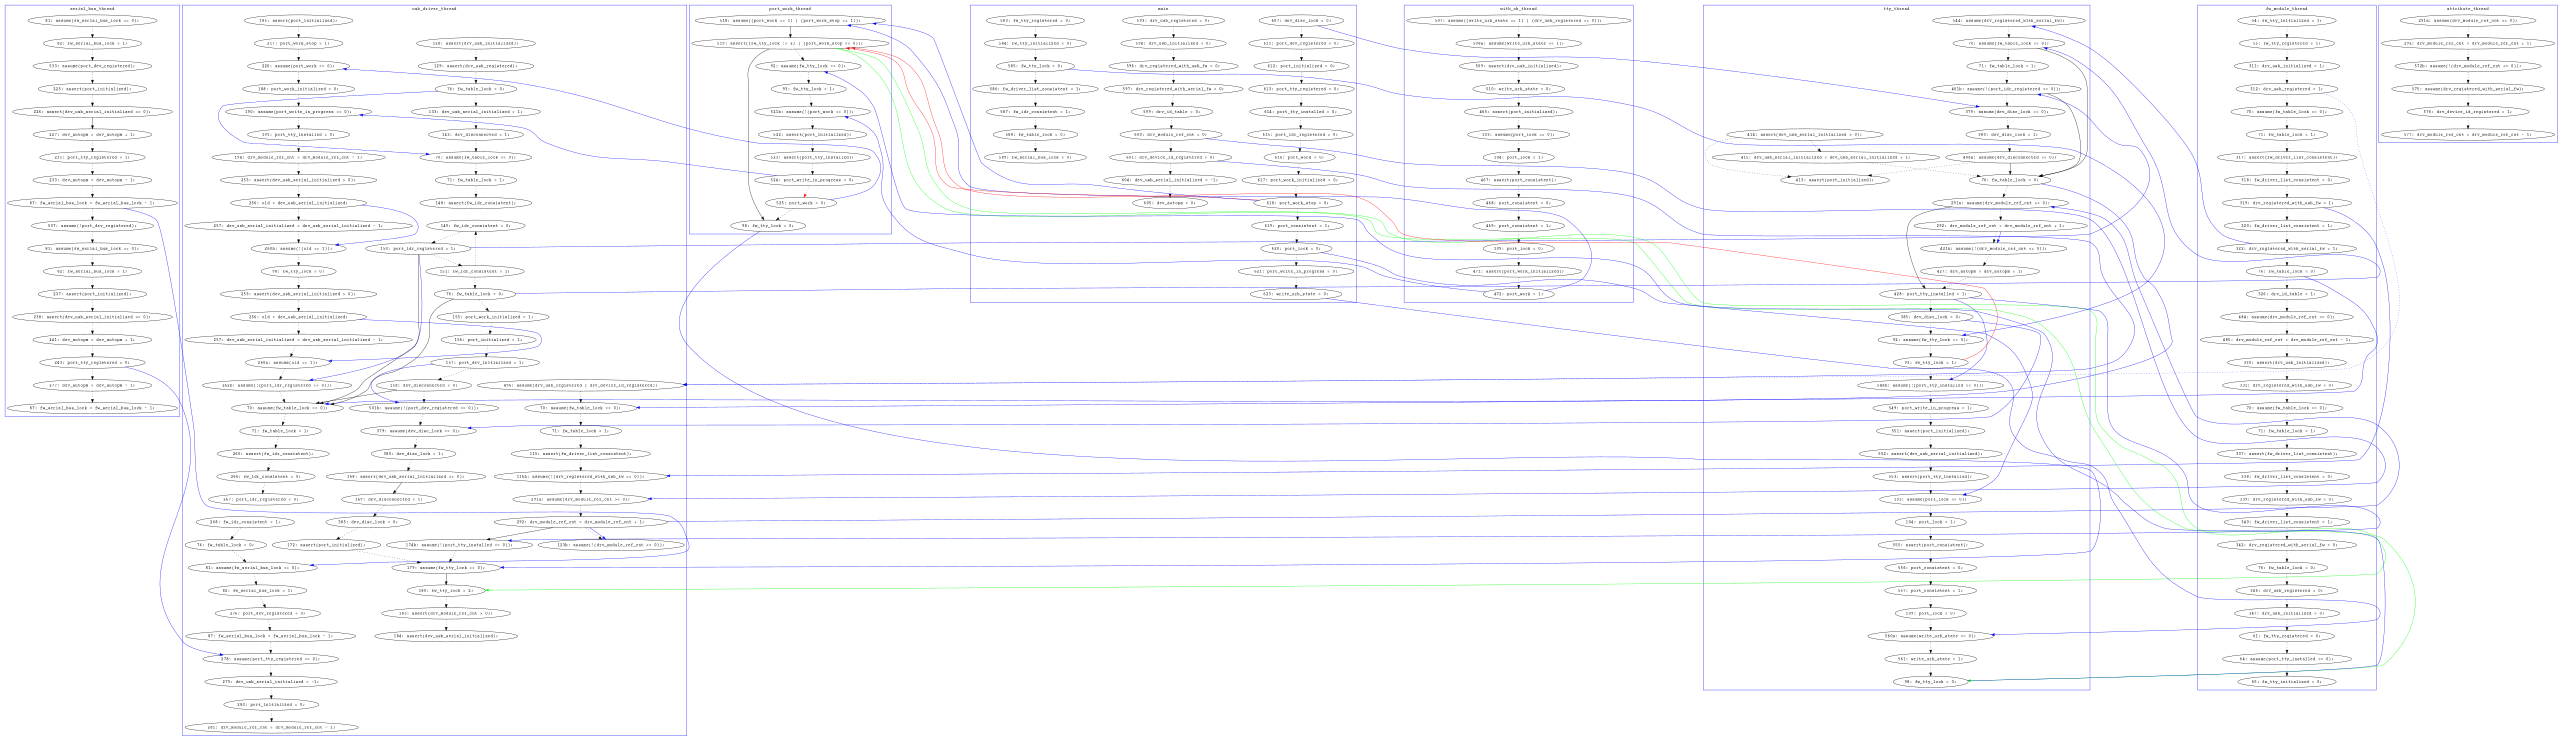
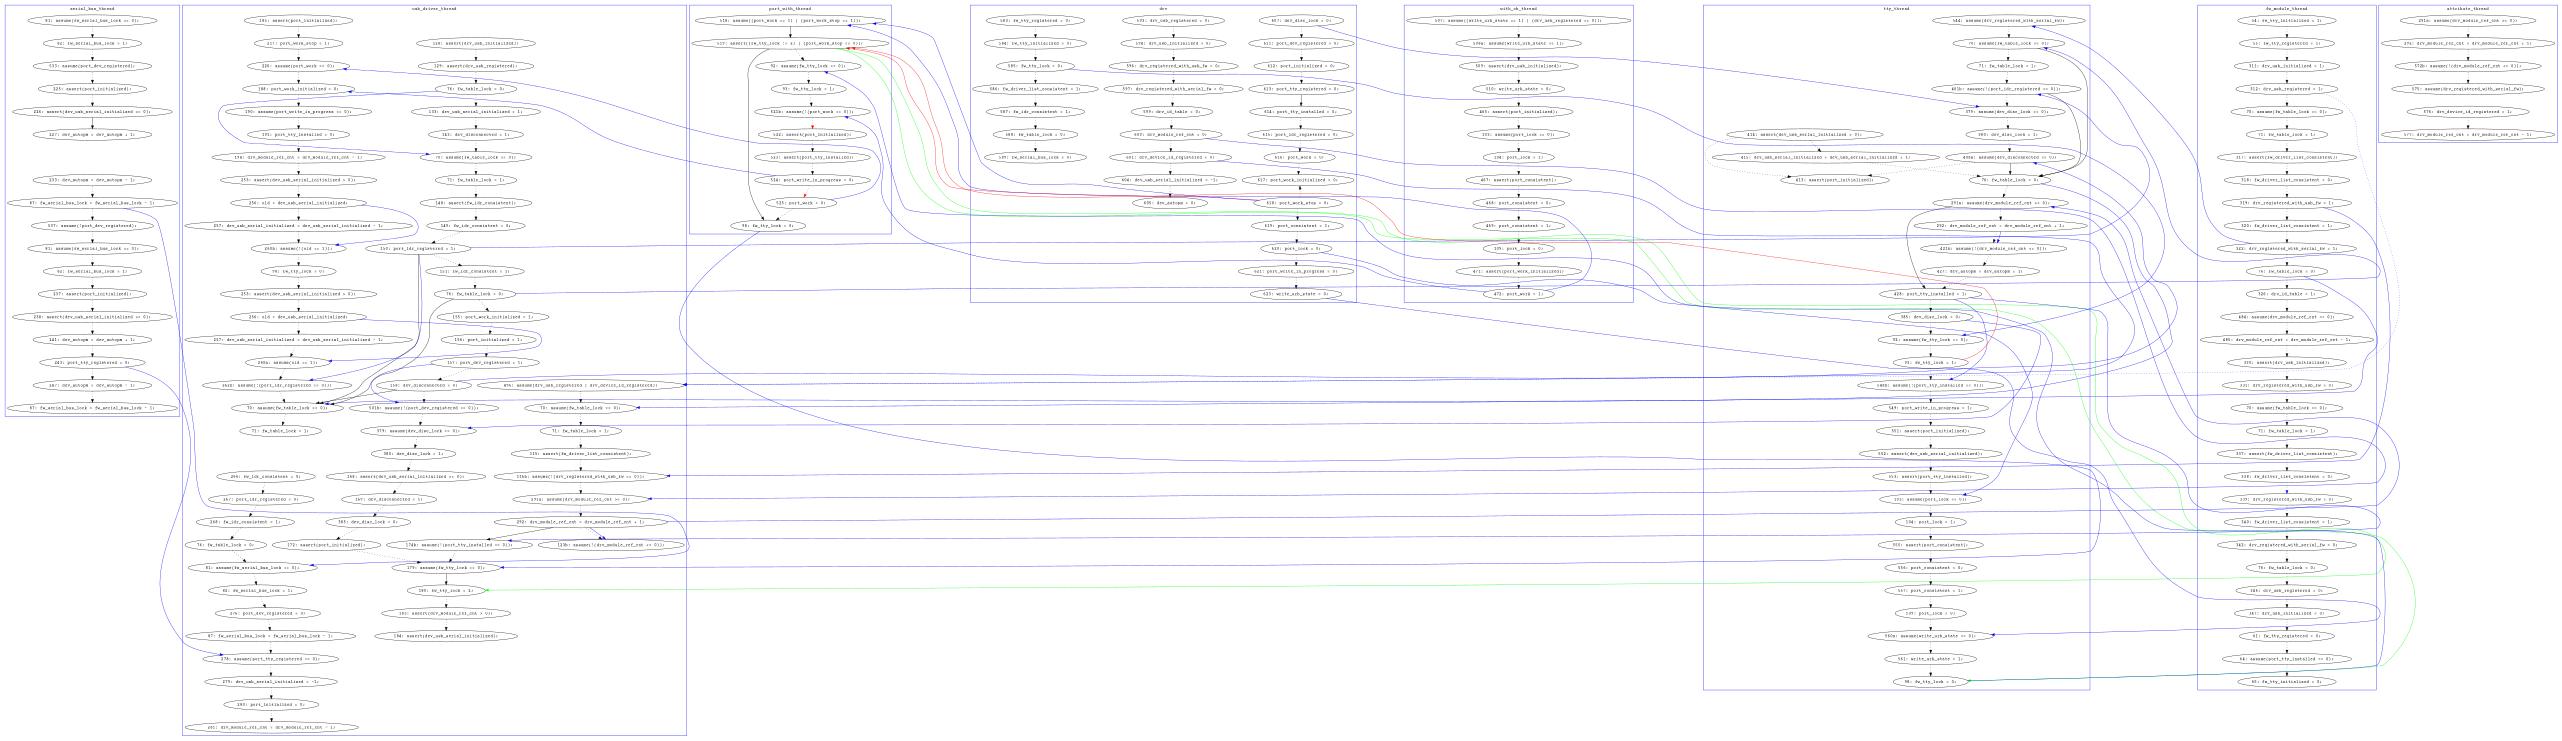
  digraph {
    fontname="Courier Prime"
    node [fontname="Courier Prime"]
    edge [color=black fontname="Courier Prime" style=dotted]
    n1 [label="338: fw_driver_list_consistent = 0;"]
    n2 [label="339: drv_registered_with_usb_fw = 0;"]
    n3 [label="76: fw_table_lock = 0;"]
    n4 [label="484: assume(drv_module_ref_cnt == 0);"]
    n5 [label="485: drv_module_ref_cnt = drv_module_ref_cnt - 1;"]
    n6 [label="320: fw_driver_list_consistent = 1;"]
    n7 [label="322: drv_registered_with_serial_fw = 1;"]
    n8 [label="347: drv_usb_initialized = 0;"]
    n9 [label="61: fw_tty_registered = 0;"]
    n10 [label="330: assert(drv_usb_initialized);"]
    n11 [label="326: drv_id_table = 1;"]
    n12 [label="76: fw_table_lock = 0;"]
    n13 [label="346: drv_usb_registered = 0;"]
    n14 [label="70: assume(fw_table_lock == 0);"]
    n15 [label="71: fw_table_lock = 1;"]
    n16 [label="54: fw_tty_initialized = 1;"]
    n17 [label="55: fw_tty_registered = 1;"]
    n18 [label="340: fw_driver_list_consistent = 1;"]
    n19 [label="342: drv_registered_with_serial_fw = 0;"]
    n20 [label="64: assume(port_tty_installed == 0);"]
    n21 [label="65: fw_tty_initialized = 0;"]
    n22 [label="317: assert(fw_driver_list_consistent);"]
    n23 [label="318: fw_driver_list_consistent = 0;"]
    n24 [label="319: drv_registered_with_usb_fw = 1;"]
    n25 [label="312: drv_usb_registered = 1;"]
    n26 [label="70: assume(fw_table_lock == 0);"]
    n27 [label="71: fw_table_lock = 1;"]
    n28 [label="337: assert(fw_driver_list_consistent);"]
    n29 [label="311: drv_usb_initialized = 1;"]
    n30 [label="331: drv_registered_with_usb_fw = 0;"]
    n31 [label="521b: assume(!(port_work == 0));"]
    n32 [label="98: fw_tty_lock = 0;"]
    n33 [label="92: assume(fw_tty_lock == 0);"]
    n34 [label="523: assert(port_tty_installed);"]
    n35 [label="524: port_write_in_progress = 0;"]
    n36 [label="519: assert((fw_tty_lock != 2) | (port_work_stop == 0));"]
    n37 [label="525: port_work = 0;"]
    n38 [label="522: assert(port_initialized);"]
    n39 [label="518: assume((port_work == 1) | (port_work_stop == 1));"]
    n40 [label="93: fw_tty_lock = 1;"]
    n41 [label="472: port_work = 1;"]
    n42 [label="469: port_consistent = 1;"]
    n43 [label="109: port_lock = 0;"]
    n44 [label="510: write_urb_state = 0;"]
    n45 [label="465: assert(port_initialized);"]
    n46 [label="103: assume(port_lock == 0);"]
    n47 [label="104: port_lock = 1;"]
    n48 [label="467: assert(port_consistent);"]
    n49 [label="468: port_consistent = 0;"]
    n50 [label="471: assert(port_work_initialized);"]
    n51 [label="509: assert(drv_usb_initialized);"]
    n52 [label="507: assume((write_urb_state == 1) | (drv_usb_registered == 0));"]
    n53 [label="508a: assume(write_urb_state == 1);"]
    n54 [label="613: port_tty_registered = 0;"]
    n55 [label="614: port_tty_installed = 0;"]
    n56 [label="601: drv_device_id_registered = 0;"]
    n57 [label="604: dev_usb_serial_initialized = -1;"]
    n58 [label="619: port_consistent = 1;"]
    n59 [label="620: port_lock = 0;"]
    n60 [label="586: fw_driver_list_consistent = 1;"]
    n61 [label="587: fw_idr_consistent = 1;"]
    n62 [label="605: dev_autopm = 0;"]
    n63 [label="618: port_work_stop = 0;"]
    n64 [label="597: drv_registered_with_serial_fw = 0;"]
    n65 [label="599: drv_id_table = 0;"]
    n66 [label="616: port_work = 0;"]
    n67 [label="617: port_work_initialized = 0;"]
    n68 [label="585: fw_tty_lock = 0;"]
    n69 [label="621: port_write_in_progress = 0;"]
    n70 [label="615: port_idr_registered = 0;"]
    n71 [label="584: fw_tty_initialized = 0;"]
    n72 [label="600: drv_module_ref_cnt = 0;"]
    n73 [label="607: dev_disc_lock = 0;"]
    n74 [label="611: port_dev_registered = 0;"]
    n75 [label="612: port_initialized = 0;"]
    n76 [label="593: drv_usb_registered = 0;"]
    n77 [label="594: drv_usb_initialized = 0;"]
    n78 [label="583: fw_tty_registered = 0;"]
    n79 [label="589: fw_serial_bus_lock = 0;"]
    n80 [label="588: fw_table_lock = 0;"]
    n81 [label="623: write_urb_state = 0;"]
    n82 [label="596: drv_registered_with_usb_fw = 0;"]
    n83 [label="556: port_consistent = 0;"]
    n84 [label="557: port_consistent = 1;"]
    n85 [label="76: fw_table_lock = 0;"]
    n86 [label="291a: assume(drv_module_ref_cnt >= 0);"]
    n87 [label="401b: assume(!(port_idr_registered == 0));"]
    n88 [label="379: assume(dev_disc_lock == 0);"]
    n89 [label="109: port_lock = 0;"]
    n90 [label="560a: assume(write_urb_state == 0);"]
    n91 [label="428: port_tty_installed = 1;"]
    n92 [label="385: dev_disc_lock = 0;"]
    n93 [label="548b: assume(!(port_tty_installed == 0));"]
    n94 [label="551: assert(port_initialized);"]
    n95 [label="552: assert(dev_usb_serial_initialized);"]
    n96 [label="544: assume(drv_registered_with_serial_fw);"]
    n97 [label="98: fw_tty_lock = 0;"]
    n98 [label="292: drv_module_ref_cnt = drv_module_ref_cnt + 1;"]
    n99 [label="421b: assume(!(drv_module_ref_cnt <= 0));"]
    n100 [label="380: dev_disc_lock = 1;"]
    n101 [label="561: write_urb_state = 1;"]
    n102 [label="427: dev_autopm = dev_autopm + 1;"]
    n103 [label="103: assume(port_lock == 0);"]
    n104 [label="104: port_lock = 1;"]
    n105 [label="408a: assume(dev_disconnected == 0);"]
    n106 [label="555: assert(port_consistent);"]
    n107 [label="413: assert(port_initialized);"]
    n108 [label="92: assume(fw_tty_lock == 0);"]
    n109 [label="70: assume(fw_table_lock == 0);"]
    n110 [label="553: assert(port_tty_installed);"]
    n111 [label="71: fw_table_lock = 1;"]
    n112 [label="415: dev_usb_serial_initialized = dev_usb_serial_initialized + 1;"]
    n113 [label="549: port_write_in_progress = 1;"]
    n114 [label="93: fw_tty_lock = 1;"]
    n115 [label="414: assert(dev_usb_serial_initialized > 0);"]
    n116 [label="76: fw_table_lock = 0;"]
    n117 [label="70: assume(fw_table_lock == 0);"]
    n118 [label="291a: assume(drv_module_ref_cnt >= 0);"]
    n119 [label="292: drv_module_ref_cnt = drv_module_ref_cnt + 1;"]
-   n120 [label="157: port_dev_initialized = 1;"]
+   n120 [label="157: port_dev_registered = 1;"]
    n121 [label="501b: assume(!(port_dev_registered == 0));"]
    n122 [label="143: dev_disconnected = 1;"]
    n123 [label="191: port_tty_installed = 0;"]
    n124 [label="194: drv_module_ref_cnt = drv_module_ref_cnt - 1;"]
    n125 [label="70: assume(fw_table_lock == 0);"]
    n126 [label="185: assert(port_initialized);"]
    n127 [label="217: port_work_stop = 1;"]
    n128 [label="279: dev_usb_serial_initialized = -1;"]
    n129 [label="280: port_initialized = 0;"]
    n130 [label="184: assert(dev_usb_serial_initialized);"]
    n131 [label="496: assume(drv_usb_registered | drv_device_id_registered);"]
    n132 [label="179: assume(fw_tty_lock == 0);"]
    n133 [label="253: assert(dev_usb_serial_initialized > 0);"]
    n134 [label="256: old = dev_usb_serial_initialized;"]
    n135 [label="169: dev_disconnected = 1;"]
    n136 [label="385: dev_disc_lock = 0;"]
    n137 [label="172: assert(port_initialized);"]
    n138 [label="174b: assume(!(port_tty_installed == 0));"]
    n139 [label="257: dev_usb_serial_initialized = dev_usb_serial_initialized - 1;"]
    n140 [label="260a: assume(old == 1);"]
    n141 [label="278: assume(port_tty_registered == 0);"]
    n142 [label="123b: assume(!(drv_module_ref_cnt <= 0));"]
    n143 [label="276: port_dev_registered = 0;"]
    n144 [label="87: fw_serial_bus_lock = fw_serial_bus_lock - 1;"]
    n145 [label="133: dev_usb_serial_initialized = 1;"]
-   n146 [label="265: assert(fw_idr_consistent);"]
    n147 [label="266: fw_idr_consistent = 0;"]
    n148 [label="81: assume(fw_serial_bus_lock == 0);"]
    n149 [label="82: fw_serial_bus_lock = 1;"]
    n150 [label="158: dev_disconnected = 0;"]
    n151 [label="188: port_work_initialized = 0;"]
    n152 [label="190: assume(port_write_in_progress == 0);"]
    n153 [label="220: assume(port_work == 0);"]
    n154 [label="256: old = dev_usb_serial_initialized;"]
    n155 [label="150: port_idr_registered = 1;"]
    n156 [label="151: fw_idr_consistent = 1;"]
    n157 [label="71: fw_table_lock = 1;"]
    n158 [label="180: fw_tty_lock = 2;"]
    n159 [label="262b: assume(!(port_idr_registered == 0));"]
    n160 [label="70: assume(fw_table_lock == 0);"]
    n161 [label="71: fw_table_lock = 1;"]
    n162 [label="71: fw_table_lock = 1;"]
    n163 [label="380: dev_disc_lock = 1;"]
    n164 [label="168: assert(dev_usb_serial_initialized >= 0);"]
    n165 [label="76: fw_table_lock = 0;"]
    n166 [label="155: port_work_initialized = 1;"]
    n167 [label="379: assume(dev_disc_lock == 0);"]
    n168 [label="183: assert(drv_module_ref_cnt > 0);"]
    n169 [label="260b: assume(!(old == 1));"]
    n170 [label="148: assert(fw_idr_consistent);"]
    n171 [label="76: fw_table_lock = 0;"]
    n172 [label="267: port_idr_registered = 0;"]
    n173 [label="129: assert(drv_usb_registered);"]
    n174 [label="149: fw_idr_consistent = 0;"]
    n175 [label="257: dev_usb_serial_initialized = dev_usb_serial_initialized - 1;"]
    n176 [label="253: assert(dev_usb_serial_initialized > 0);"]
    n177 [label="156: port_initialized = 1;"]
    n178 [label="268: fw_idr_consistent = 1;"]
    n179 [label="128: assert(drv_usb_initialized);"]
    n180 [label="115: assert(fw_driver_list_consistent);"]
    n181 [label="116b: assume(!(drv_registered_with_usb_fw == 0));"]
    n182 [label="281: drv_module_ref_cnt = drv_module_ref_cnt - 1;"]
    n183 [label="98: fw_tty_lock = 0;"]
    n184 [label="292: drv_module_ref_cnt = drv_module_ref_cnt + 1;"]
    n185 [label="572b: assume(!(drv_module_ref_cnt <= 0));"]
    n186 [label="576: drv_device_id_registered = 1;"]
    n187 [label="577: drv_module_ref_cnt = drv_module_ref_cnt - 1;"]
    n188 [label="575: assume(drv_registered_with_serial_fw);"]
    n189 [label="291a: assume(drv_module_ref_cnt >= 0);"]
    n190 [label="533: assume(port_dev_registered);"]
    n191 [label="225: assert(port_initialized);"]
    n192 [label="81: assume(fw_serial_bus_lock == 0);"]
    n193 [label="82: fw_serial_bus_lock = 1;"]
    n194 [label="226: assert(dev_usb_serial_initialized >= 0);"]
    n195 [label="227: dev_autopm = dev_autopm + 1;"]
    n196 [label="243: port_tty_registered = 0;"]
-   n197 [label="277: dev_autopm = dev_autopm - 1;"]
+   n197 [label="247: dev_autopm = dev_autopm - 1;"]
    n198 [label="233: dev_autopm = dev_autopm - 1;"]
    n199 [label="87: fw_serial_bus_lock = fw_serial_bus_lock - 1;"]
    n200 [label="237: assert(port_initialized);"]
    n201 [label="238: assert(dev_usb_serial_initialized >= 0);"]
-   n202 [label="231: port_tty_registered = 1;"]
    n203 [label="81: assume(fw_serial_bus_lock == 0);"]
    n204 [label="82: fw_serial_bus_lock = 1;"]
    n205 [label="241: dev_autopm = dev_autopm + 1;"]
    n206 [label="87: fw_serial_bus_lock = fw_serial_bus_lock - 1;"]
    n207 [label="537: assume(!port_dev_registered);"]
    subgraph cluster_1 {
      color=blue
      label=fw_module_thread
      n1
      n2
      n3
      n4
      n5
      n6
      n7
      n8
      n9
      n10
      n11
      n12
      n13
      n14
      n15
      n16
      n17
      n18
      n19
      n20
      n21
      n22
      n23
      n24
      n25
      n26
      n27
      n28
      n29
      n30
    }
    subgraph cluster_2 {
      color=blue
-     label=port_work_thread
+     label=port_with_thread
      n31
      n32
      n33
      n34
      n35
      n36
      n37
      n38
      n39
      n40
    }
    subgraph cluster_3 {
      color=blue
      label=with_cb_thread
      n41
      n42
      n43
      n44
      n45
      n46
      n47
      n48
      n49
      n50
      n51
      n52
      n53
    }
    subgraph cluster_4 {
      color=blue
-     label=main
+     label=drv
      n54
      n55
      n56
      n57
      n58
      n59
      n60
      n61
      n62
      n63
      n64
      n65
      n66
      n67
      n68
      n69
      n70
      n71
      n72
      n73
      n74
      n75
      n76
      n77
      n78
      n79
      n80
      n81
      n82
    }
    subgraph cluster_5 {
      color=blue
      label=tty_thread
      n83
      n84
      n85
      n86
      n87
      n88
      n89
      n90
      n91
      n92
      n93
      n94
      n95
      n96
      n97
      n98
      n99
      n100
      n101
      n102
      n103
      n104
      n105
      n106
      n107
      n108
      n109
      n110
      n111
      n112
      n113
      n114
      n115
    }
    subgraph cluster_6 {
      color=blue
      label=usb_driver_thread
      n116
      n117
      n118
      n119
      n120
      n121
      n122
      n123
      n124
      n125
      n126
      n127
      n128
      n129
      n130
      n131
      n132
      n133
      n134
      n135
      n136
      n137
      n138
      n139
      n140
      n141
      n142
      n143
      n144
      n145
-     n146
      n147
      n148
      n149
      n150
      n151
      n152
      n153
      n154
      n155
      n156
      n157
      n158
      n159
      n160
      n161
      n162
      n163
      n164
      n165
      n166
      n167
      n168
      n169
      n170
      n171
      n172
      n173
      n174
      n175
      n176
      n177
      n178
      n179
      n180
      n181
      n182
      n183
    }
    subgraph cluster_7 {
      color=blue
      label=attribute_thread
      n184
      n185
      n186
      n187
      n188
      n189
    }
    subgraph cluster_8 {
      color=blue
      label=serial_bus_thread
      n190
      n191
      n192
      n193
      n194
      n195
      n196
      n197
      n198
      n199
      n200
      n201
-     n202
      n203
      n204
      n205
      n206
      n207
    }
-   n1 -> n2
+   n1 -> n2 [color=Blue]
    n2 -> n18
    n3 -> n11
    n3 -> n125 [color=Blue constraint=false style=""]
    n4 -> n5
    n5 -> n10
    n6 -> n7
    n7 -> n3
    n7 -> n96 [color=Blue constraint=false style=""]
    n8 -> n9
    n9 -> n20
    n10 -> n30
    n11 -> n4
    n12 -> n13
    n13 -> n8
    n14 -> n15
    n15 -> n28
    n16 -> n17
    n17 -> n29
    n18 -> n19
    n19 -> n12
    n20 -> n21
    n22 -> n23
    n23 -> n24
    n24 -> n6
    n24 -> n181 [color=Blue constraint=false style=""]
    n25 -> n26
    n25 -> n131 [color=Blue constraint=false]
    n26 -> n27
    n27 -> n22
    n28 -> n1
    n29 -> n25
    n30 -> n14
-   n31 -> n38
+   n31 -> n38 [color=Red]
    n32 -> n132 [color=Blue constraint=false style=""]
    n33 -> n40
    n34 -> n35
    n35 -> n37 [color=Red]
-   n35 -> n152 [color=Blue constraint=false style=""]
+   n35 -> n151 [color=Blue constraint=false style=""]
    n36 -> n32 [color=Black style=""]
    n36 -> n33
    n36 -> n97 [color=Green constraint=false style=""]
    n36 -> n158 [color=Green constraint=false style=""]
    n37 -> n32
    n37 -> n153 [color=Blue constraint=false style=""]
    n38 -> n34
    n39 -> n36 [color=Black style=""]
    n40 -> n31
    n41 -> n31 [color=Blue constraint=false style=""]
    n41 -> n39 [color=Blue constraint=false style=""]
    n42 -> n43
    n43 -> n50
    n44 -> n45
    n45 -> n46
    n46 -> n47
    n47 -> n48
    n48 -> n49
    n49 -> n42
    n50 -> n41
    n51 -> n44
    n52 -> n53
    n53 -> n51
-   n54 -> n55
+   n54 -> n55 [style=solid]
    n55 -> n70
    n56 -> n57
    n56 -> n131 [color=Blue constraint=false style=""]
    n57 -> n62
    n58 -> n59
    n59 -> n69
    n59 -> n103 [color=Blue constraint=false style=""]
    n60 -> n61
    n61 -> n80
    n63 -> n36 [color=Red constraint=false style=""]
    n63 -> n39 [color=Blue constraint=false style=""]
    n63 -> n58
    n64 -> n65
    n65 -> n72
    n66 -> n67
-   n67 -> n63
+   n63 -> n67
    n68 -> n60
    n68 -> n108 [color=Blue constraint=false style=""]
    n69 -> n81
    n70 -> n66
    n71 -> n68
    n72 -> n56
    n72 -> n118 [color=Blue constraint=false style=""]
    n73 -> n74
    n73 -> n88 [color=Blue constraint=false style=""]
    n74 -> n75
    n75 -> n54
    n76 -> n77
    n77 -> n82
    n78 -> n71
    n80 -> n79
    n81 -> n90 [color=Blue constraint=false style=""]
    n82 -> n64
    n83 -> n84
    n84 -> n89
    n85 -> n86
    n85 -> n160 [color=Blue constraint=false style=""]
    n86 -> n91 [color=Black style=""]
    n86 -> n98
    n87 -> n85 [color=Black style=""]
    n87 -> n88
    n88 -> n100
    n89 -> n90
    n90 -> n101
    n91 -> n92
    n91 -> n93 [color=Blue constraint=false style=""]
    n91 -> n138 [color=Blue constraint=false style=""]
    n92 -> n108
    n92 -> n167 [color=Blue constraint=false style=""]
    n93 -> n113
    n94 -> n95
    n95 -> n110
    n96 -> n109
    n97 -> n33 [color=Blue constraint=false style=""]
    n98 -> n99
    n98 -> n99 [color=Blue constraint=false style=""]
    n99 -> n102
    n100 -> n105
    n101 -> n97
    n102 -> n91
    n103 -> n104
    n104 -> n106
    n105 -> n85 [color=Black style=""]
    n105 -> n107
    n106 -> n83
    n108 -> n114
    n109 -> n85 [color=Black style=""]
    n109 -> n111
    n110 -> n103
    n111 -> n87
    n112 -> n85
    n113 -> n94
    n114 -> n36 [color=Red constraint=false style=""]
    n114 -> n93
    n115 -> n107
    n115 -> n112
    n116 -> n117 [color=Blue constraint=false style=""]
    n116 -> n145
    n117 -> n161
    n118 -> n119
    n119 -> n86 [color=Blue constraint=false style=""]
    n119 -> n138 [color=Black style=""]
    n119 -> n142
    n119 -> n142 [color=Blue constraint=false style=""]
    n120 -> n121 [color=Blue constraint=false style=""]
    n120 -> n150
    n121 -> n167
    n122 -> n117
    n123 -> n124
    n124 -> n133
    n125 -> n162
    n126 -> n127
    n127 -> n153
    n128 -> n129
    n129 -> n182
    n131 -> n125
    n132 -> n158 [color=Black style=""]
    n133 -> n134
    n134 -> n169 [color=Blue constraint=false style=""]
    n134 -> n175
    n135 -> n136
    n136 -> n137
    n137 -> n132
    n138 -> n132
    n139 -> n140
    n140 -> n159
    n141 -> n128
    n143 -> n144
    n144 -> n141
    n145 -> n122
-   n146 -> n147
    n147 -> n172
    n148 -> n149
    n149 -> n143
+   n150 -> n105 [color=Blue constraint=false style=""]
    n150 -> n121
    n150 -> n160 [color=Black style=""]
    n151 -> n152
    n152 -> n123
    n153 -> n151
    n154 -> n139
    n154 -> n140 [color=Blue constraint=false style=""]
    n155 -> n87 [color=Blue constraint=false style=""]
    n155 -> n156
    n155 -> n159 [color=Blue constraint=false style=""]
    n155 -> n160 [color=Black style=""]
    n156 -> n165
-   n157 -> n146
    n158 -> n168
    n159 -> n160
    n160 -> n157
    n161 -> n170
    n162 -> n180
    n163 -> n164
-   n164 -> n135 [style=solid]
+   n164 -> n135
    n165 -> n109 [color=Blue constraint=false style=""]
    n165 -> n160 [color=Black style=""]
    n165 -> n166
    n166 -> n177
    n167 -> n163
    n168 -> n130
    n169 -> n183
-   n156 -> n174
+   n170 -> n174
    n171 -> n148
+   n172 -> n178
    n173 -> n116
    n174 -> n155
    n175 -> n169
    n176 -> n154
    n177 -> n120
    n178 -> n171
    n179 -> n173
    n180 -> n181
    n181 -> n118
    n183 -> n176
    n184 -> n185
    n185 -> n188
    n186 -> n187
-   n188 -> n186
    n189 -> n184
    n190 -> n191
    n191 -> n194
    n192 -> n193
    n193 -> n200
    n194 -> n195 [style=solid]
-   n195 -> n202
    n196 -> n141 [color=Blue constraint=false style=""]
    n196 -> n197
    n197 -> n206
    n198 -> n199
    n199 -> n148 [color=Blue constraint=false style=""]
    n199 -> n207
    n200 -> n201
    n201 -> n205
-   n202 -> n198
    n203 -> n204
    n204 -> n190
    n205 -> n196
    n207 -> n192
  }
